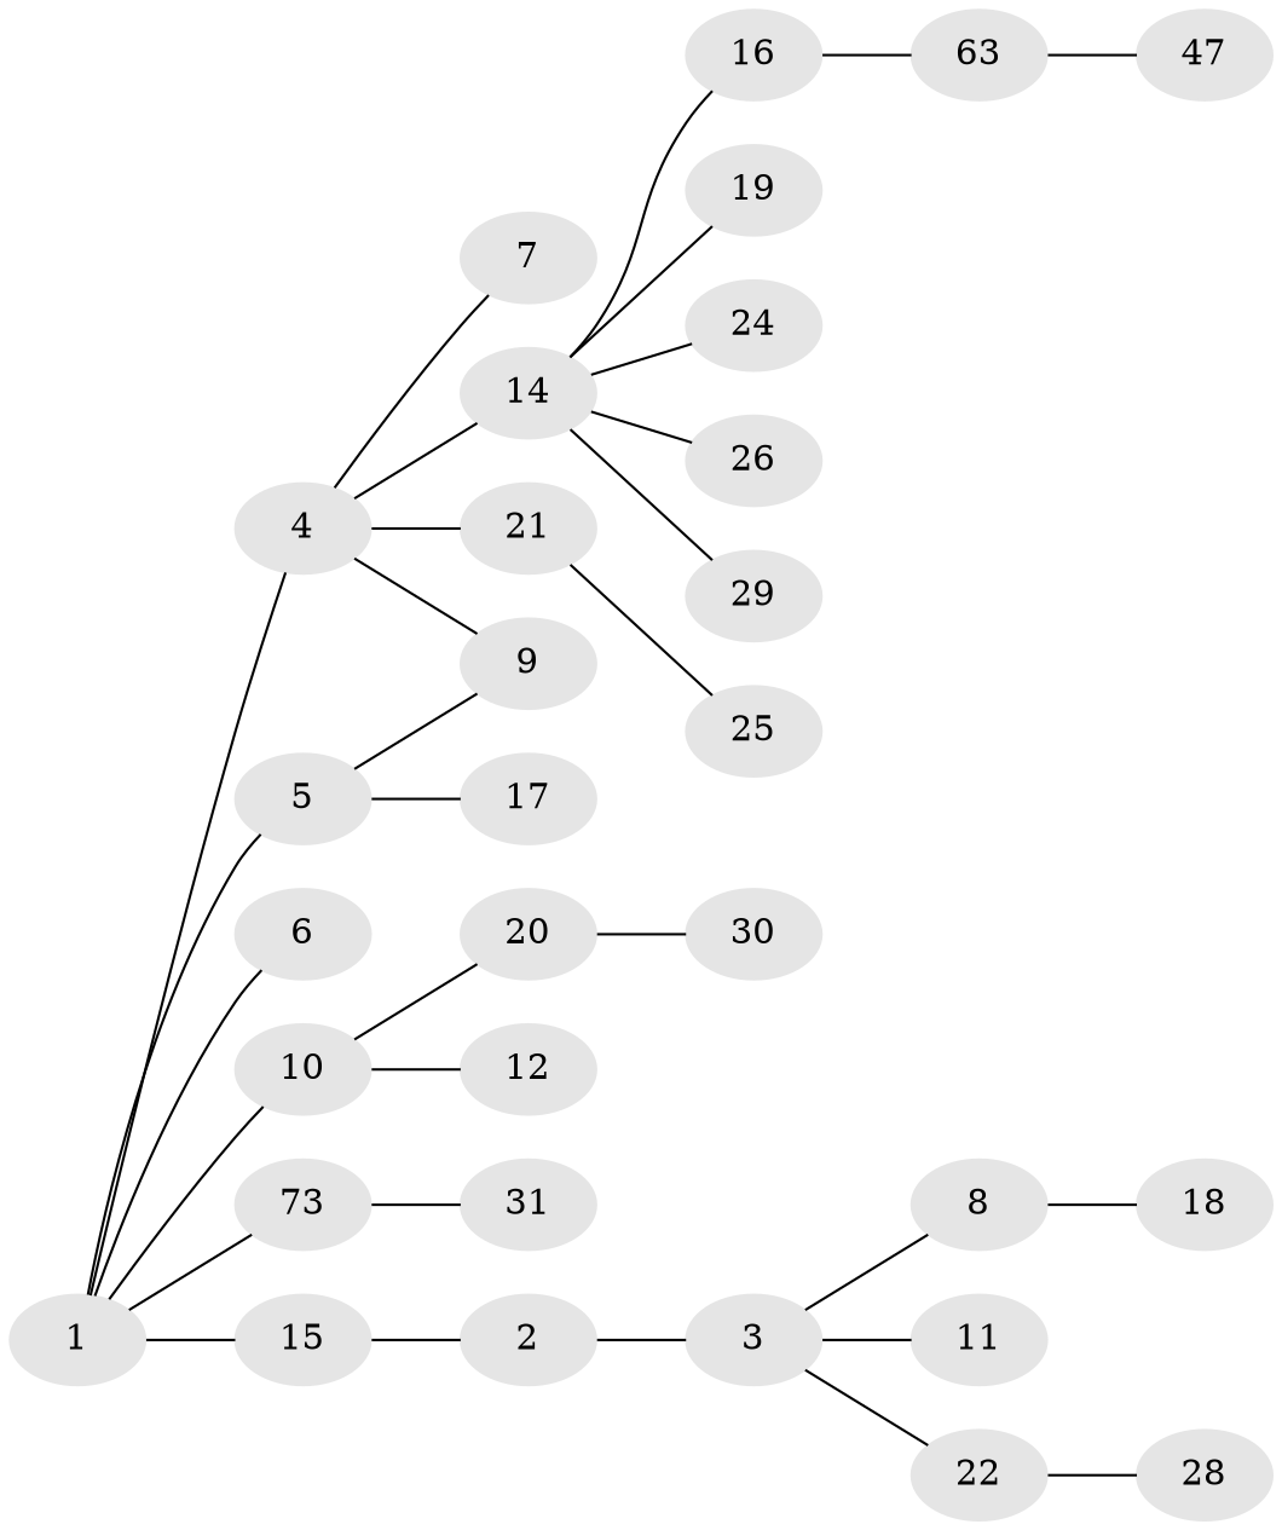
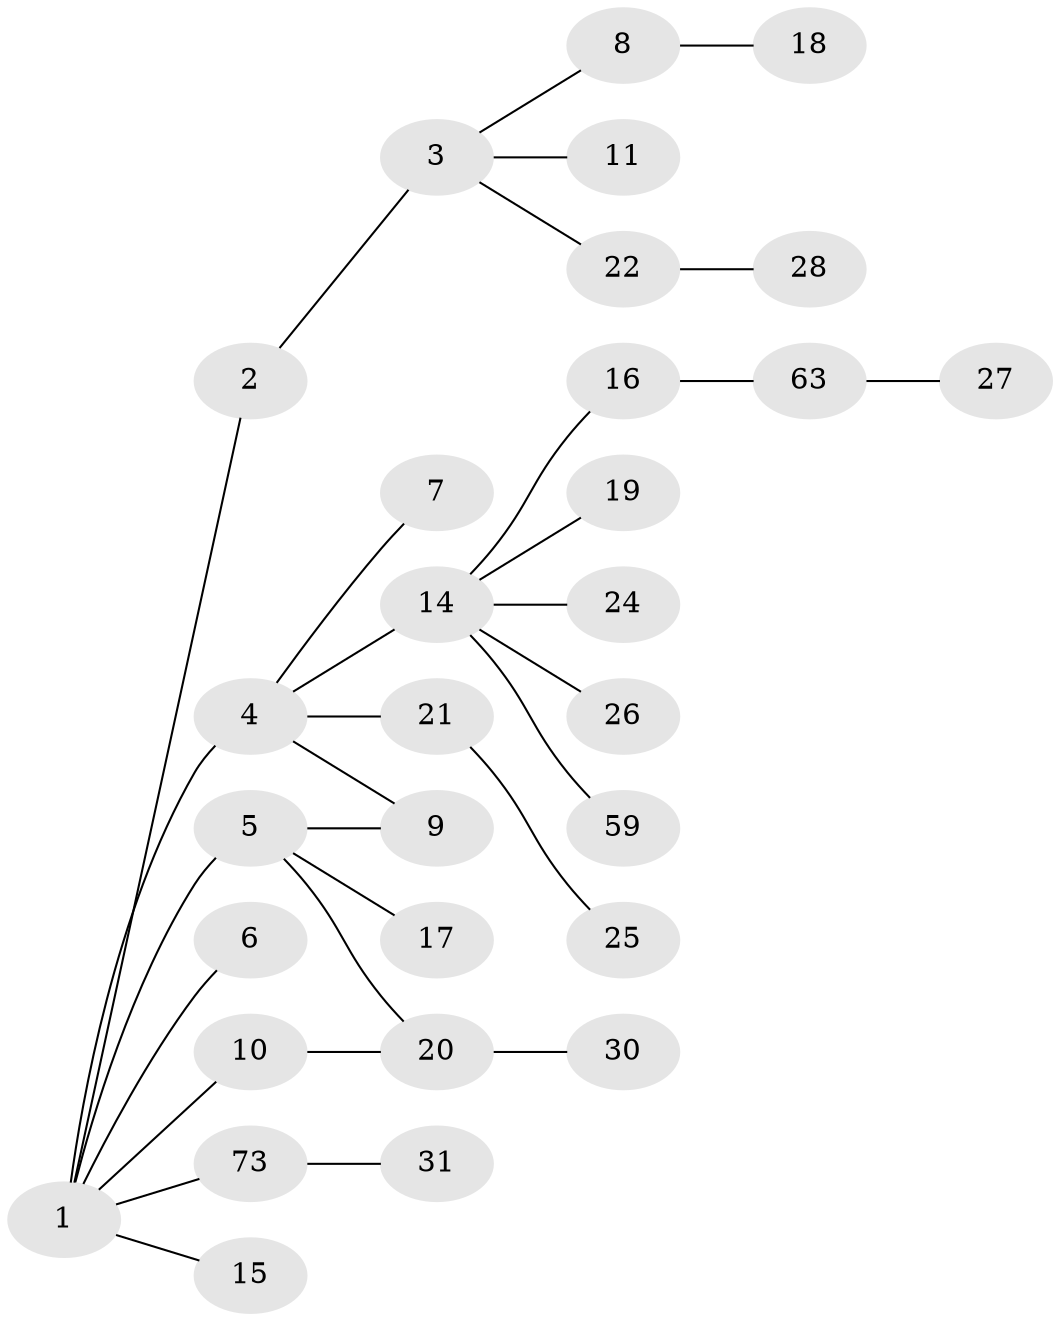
  graph {
    rankdir=LR
    node [color=gray90 style=filled]
    edge [weight=1.0]
    1
    2
    4
    5
    6
    10
    n7 [label=73]
    15
    3
    7
    9
    14
    21
    17
    20
-   12
    31
    8
    11
    22
    18
    28
    16
    19
    24
    26
-   29
+   29 [label=59]
    25
    30
    n30 [label=63]
-   27 [label=47]
-   15 -- 2
+   27
+   1 -- 2
    1 -- 4
    1 -- 5
    1 -- 6
    1 -- 10
    1 -- n7
    1 -- 15 [weight=6.0]
    2 -- 3
    4 -- 7
    4 -- 9
    4 -- 14
    4 -- 21
    5 -- 9
    5 -- 17
+   5 -- 20
    10 -- 20
-   10 -- 12
    n7 -- 31
    3 -- 8
    3 -- 11 [weight=8.0]
    3 -- 22
    14 -- 16
    14 -- 19
    14 -- 24
    14 -- 26
    14 -- 29
    21 -- 25
    20 -- 30
    8 -- 18
    22 -- 28
    16 -- n30
    n30 -- 27
  }
